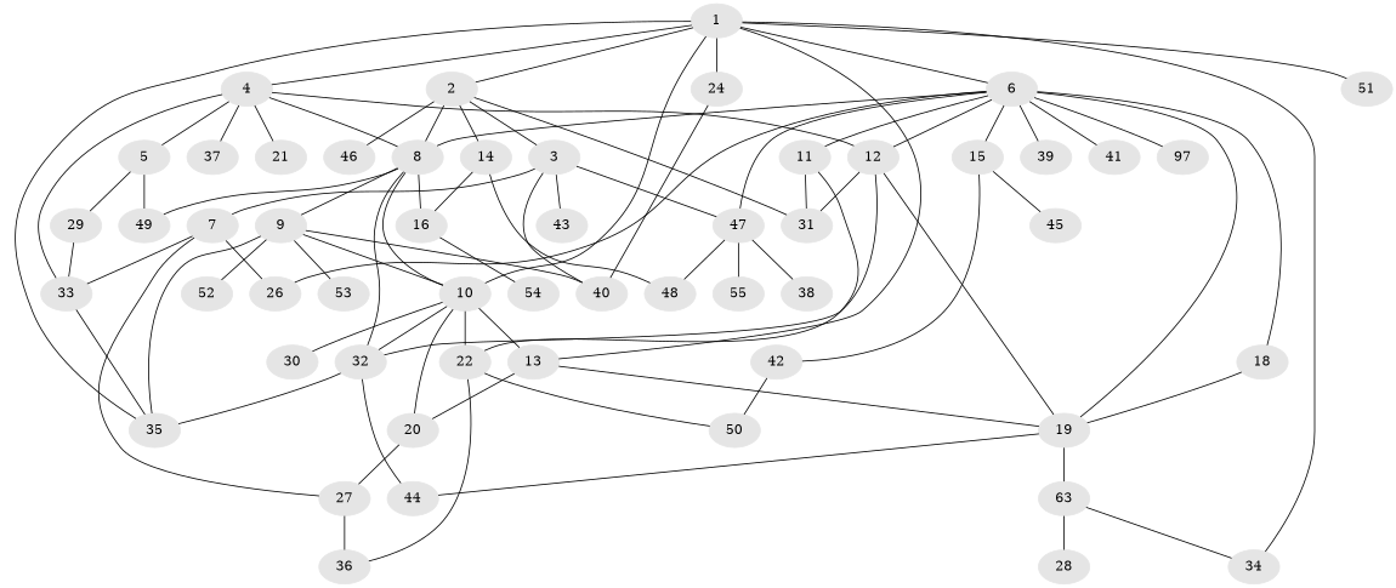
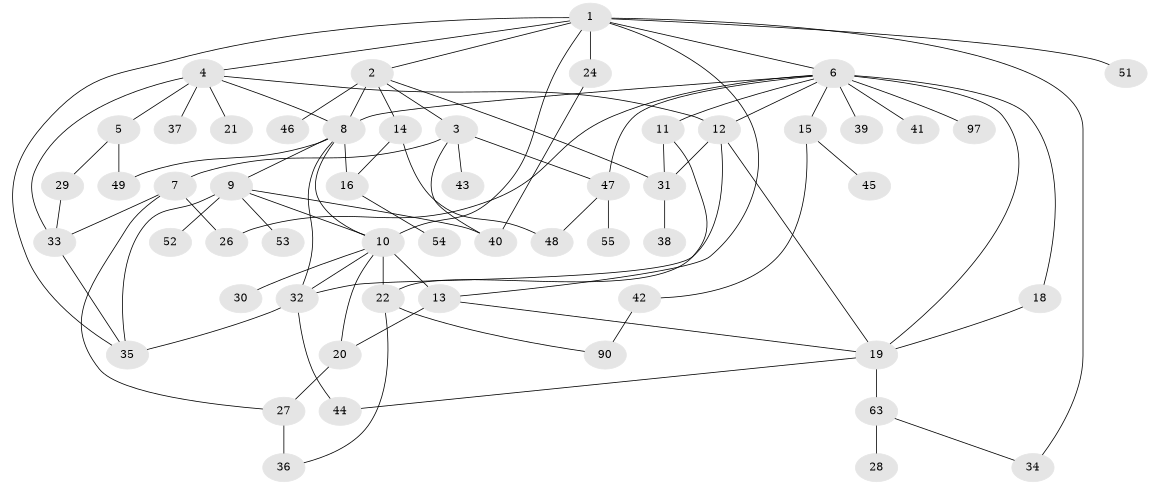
  graph {
    node [color=gray90 style=filled]
    edge [weight=1.0]
    1
    2
    4
    6
    10
    13
    24
    34
    35
    51
    3
    8
    14
    31
    46
    5
    12
    21
    33
    37
    47
    11
    15
    n24 [label=97]
    18
    19
    26
    39
    41
    32
    20
    22
    30
    40
    7
    43
    49
    9
    16
    48
    38
    27
    55
    29
    42
    45
    n47 [label=63]
    44
    36
    52
    53
    54
-   50
+   50 [label=90]
    28
    1 -- 2
    1 -- 4
    1 -- 6
    1 -- 10
    1 -- 13
    1 -- 24
    1 -- 34
    1 -- 35
    1 -- 51
    2 -- 3
    2 -- 8
    2 -- 14
    2 -- 31
    2 -- 46 [weight=3.0]
    4 -- 8
    4 -- 5 [weight=2.0]
    4 -- 12
    4 -- 21
    4 -- 33
    4 -- 37
    6 -- 8
    6 -- 12
    6 -- 47
    6 -- 11
    6 -- 15
    6 -- n24
    6 -- 18
    6 -- 19
    6 -- 26
    6 -- 39
    6 -- 41 [weight=3.0]
    10 -- 13 [weight=7.0]
    10 -- 32
    10 -- 20
    10 -- 22
    10 -- 30
    13 -- 19
    13 -- 20
    24 -- 40
    3 -- 47
    3 -- 40
    3 -- 7
    3 -- 43
    8 -- 10
    8 -- 32
    8 -- 49
    8 -- 9
    8 -- 16
    14 -- 16
    14 -- 48
-   47 -- 38
+   31 -- 38
    5 -- 49
    5 -- 29
    12 -- 31
    12 -- 19
    12 -- 32
    33 -- 35
    47 -- 48
    47 -- 55
    11 -- 31
    11 -- 22
    15 -- 42
    15 -- 45
    18 -- 19
    19 -- n47 [weight=3.0]
    19 -- 44
    32 -- 35 [weight=2.0]
    32 -- 44
    20 -- 27
    22 -- 36
    22 -- 50
    7 -- 33
    7 -- 26 [weight=2.0]
    7 -- 27
    9 -- 10
    9 -- 35
    9 -- 40
    9 -- 52
    9 -- 53
    16 -- 54
    27 -- 36 [weight=2.0]
    29 -- 33 [weight=5.0]
    42 -- 50
    n47 -- 34
    n47 -- 28
  }
